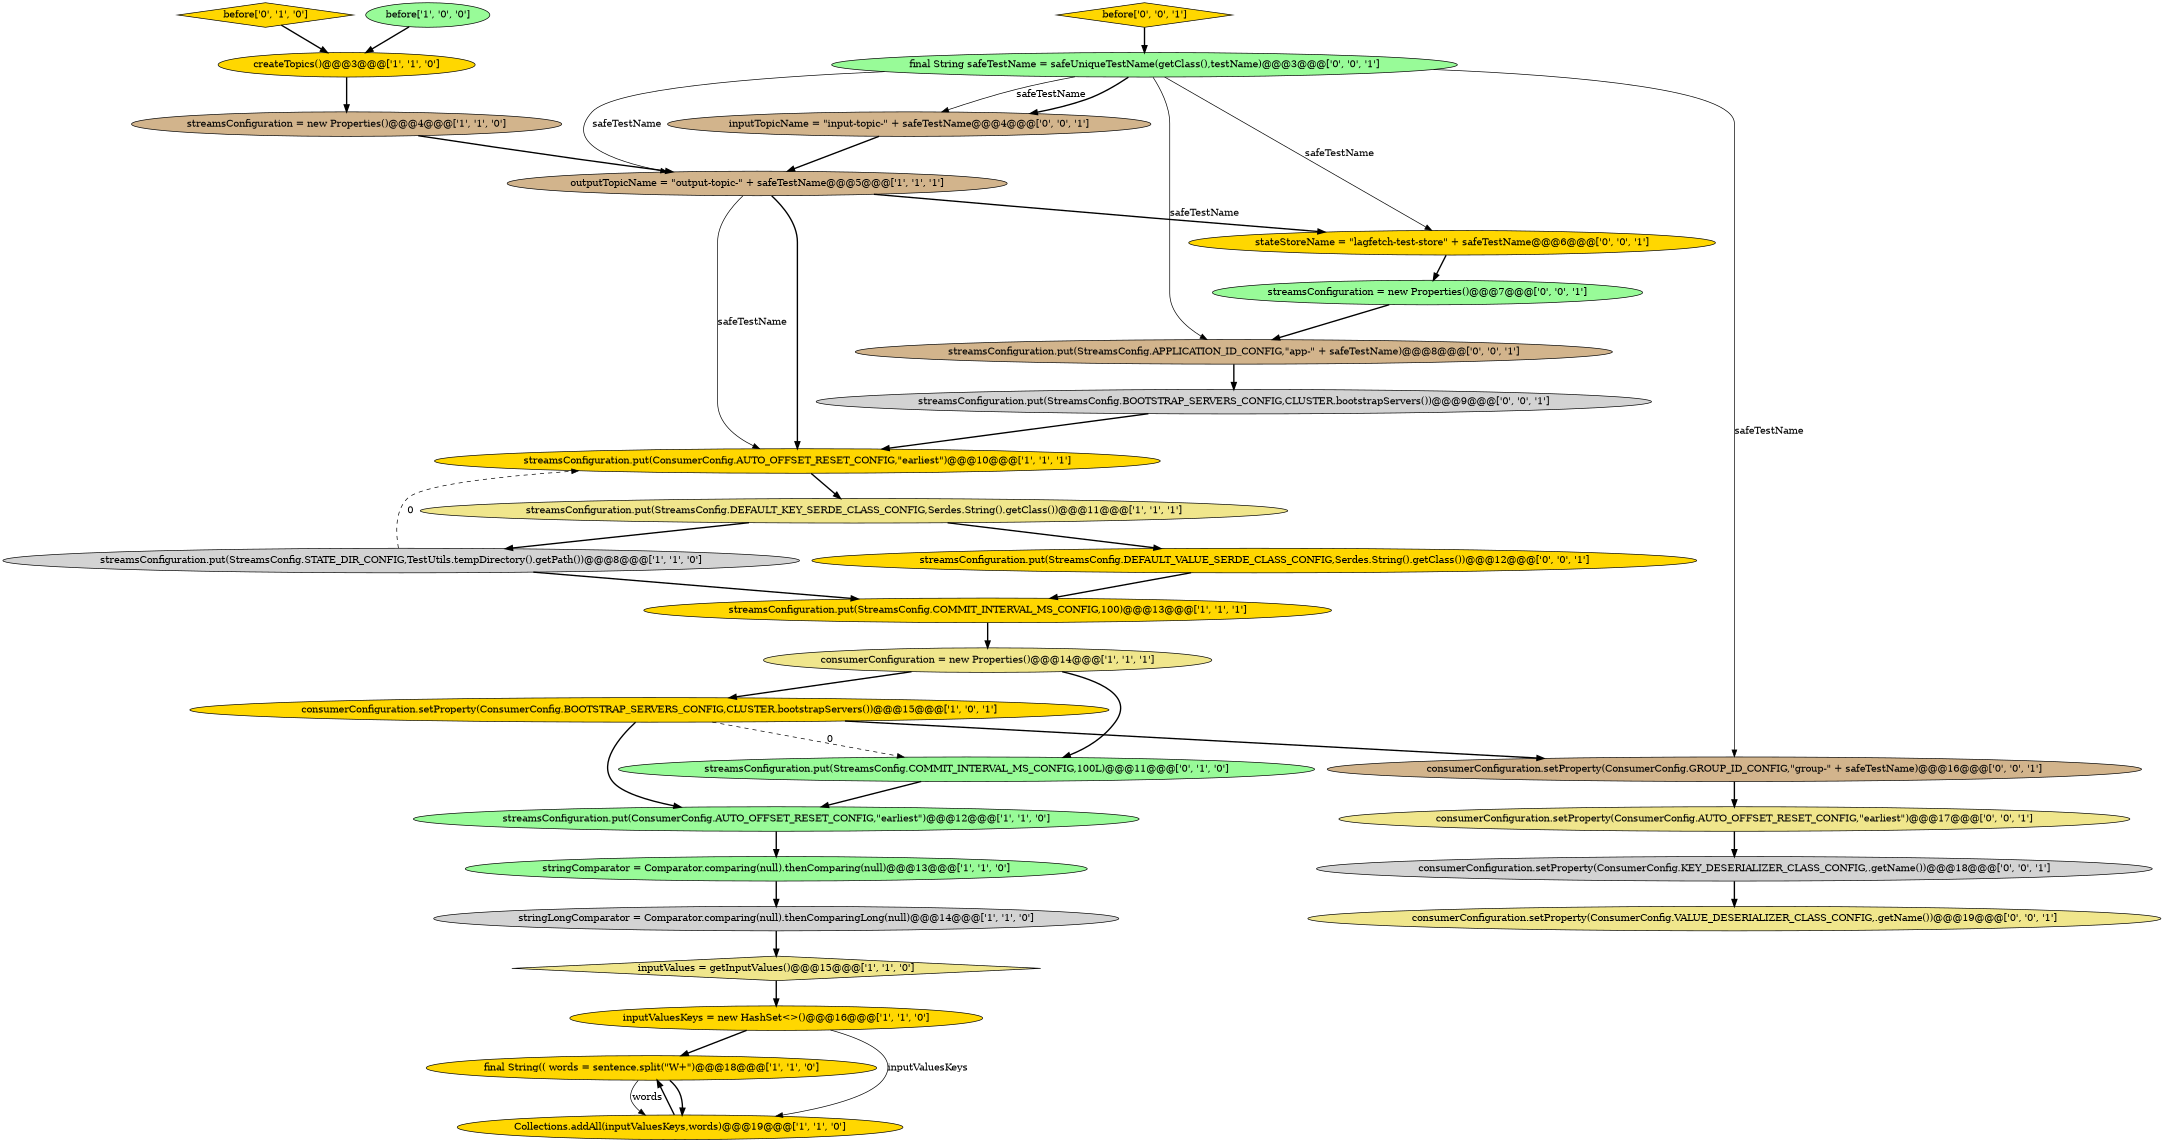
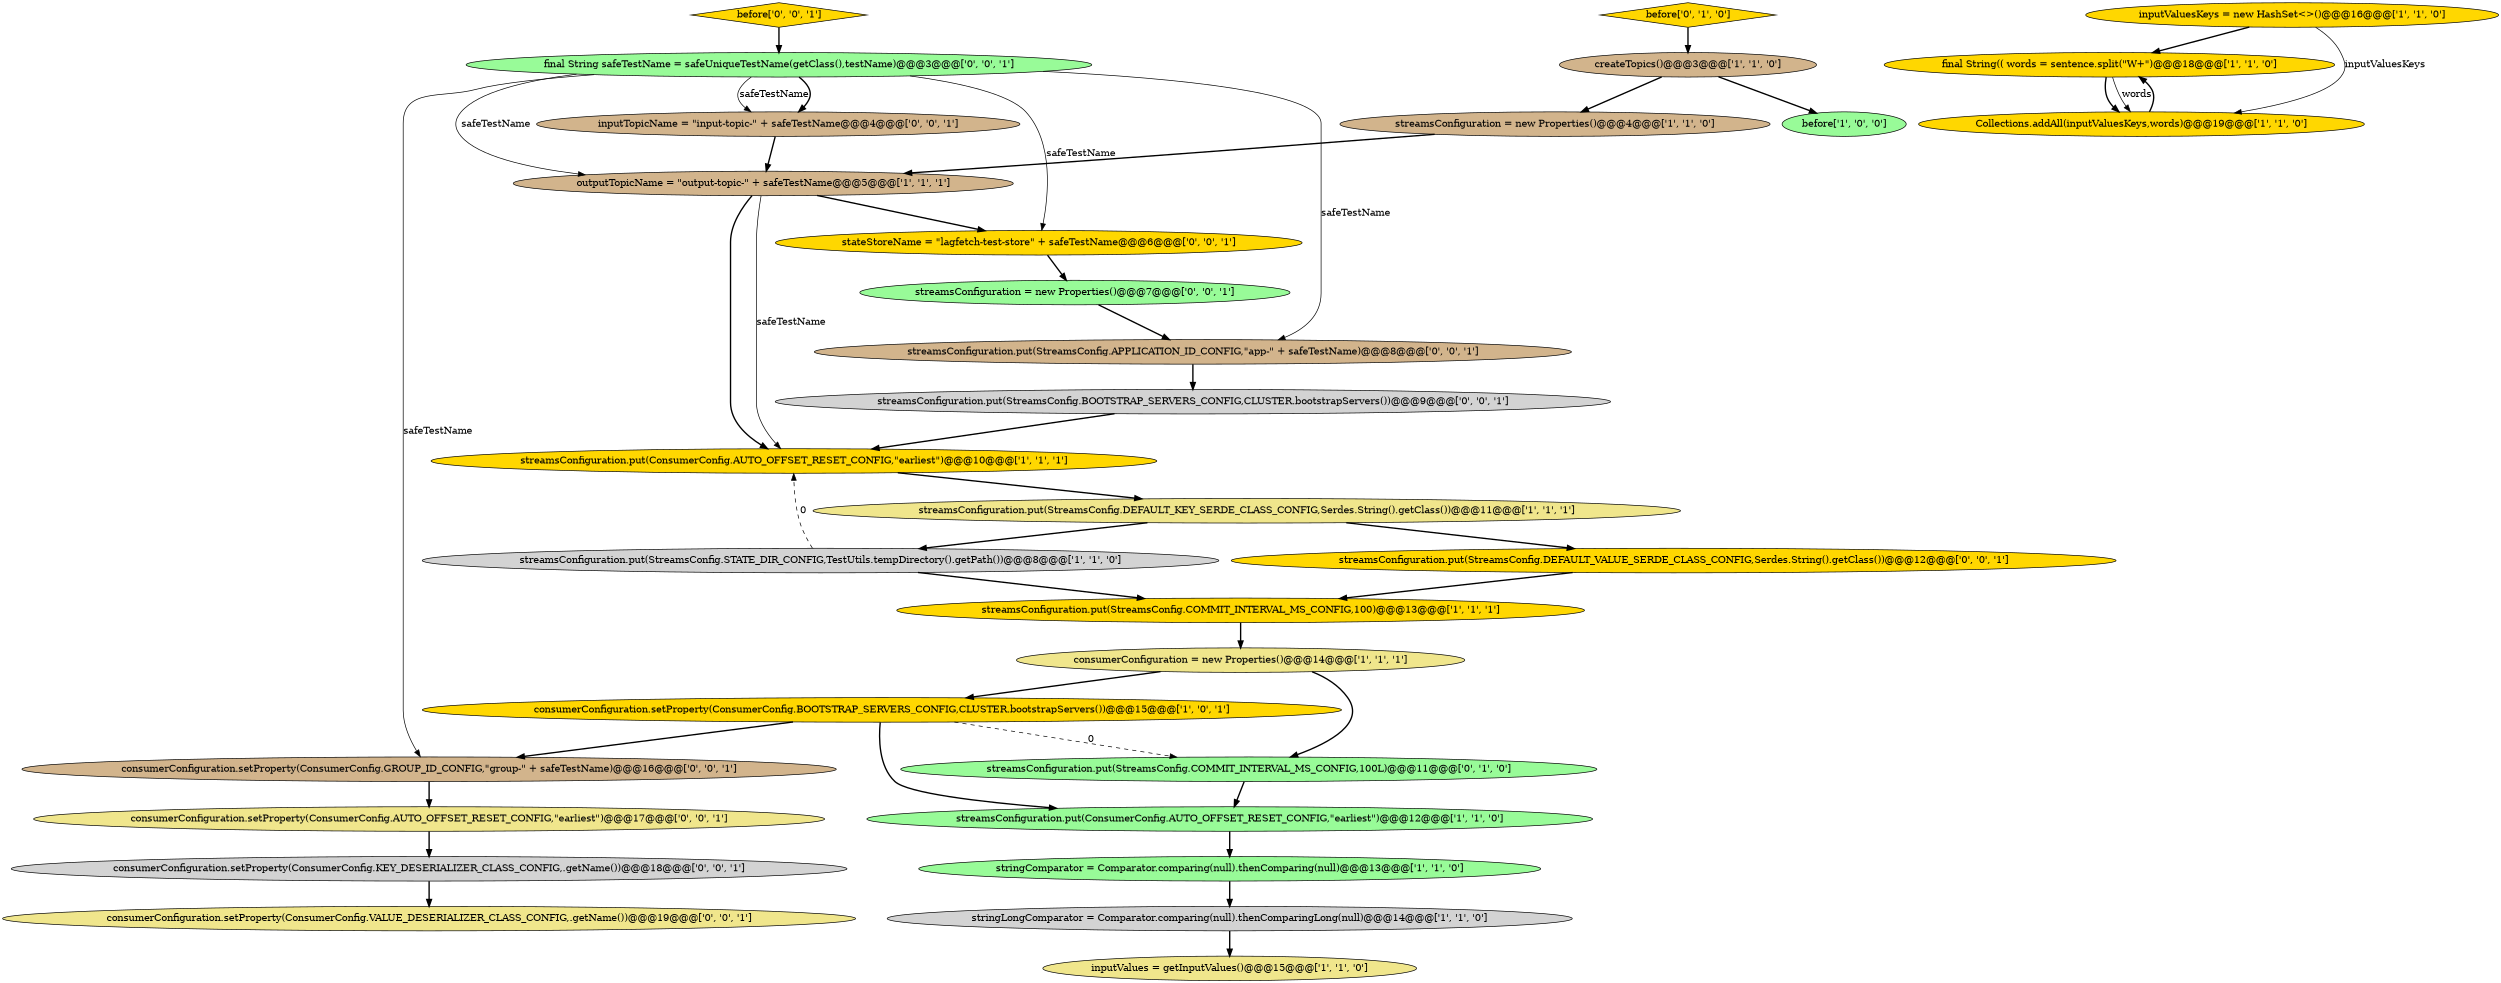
  digraph {
    node [fillcolor=gold shape=ellipse style=filled]
    edge [style=bold]
    n1 [fillcolor=khaki label="consumerConfiguration = new Properties()@@@14@@@['1', '1', '1']"]
    n2 [fillcolor=palegreen label="streamsConfiguration.put(StreamsConfig.COMMIT_INTERVAL_MS_CONFIG,100L)@@@11@@@['0', '1', '0']"]
    n3 [label="consumerConfiguration.setProperty(ConsumerConfig.BOOTSTRAP_SERVERS_CONFIG,CLUSTER.bootstrapServers())@@@15@@@['1', '0', '1']"]
    n4 [fillcolor=palegreen label="streamsConfiguration.put(ConsumerConfig.AUTO_OFFSET_RESET_CONFIG,\"earliest\")@@@12@@@['1', '1', '0']"]
    n5 [fillcolor=tan label="consumerConfiguration.setProperty(ConsumerConfig.GROUP_ID_CONFIG,\"group-\" + safeTestName)@@@16@@@['0', '0', '1']"]
    n6 [label="stateStoreName = \"lagfetch-test-store\" + safeTestName@@@6@@@['0', '0', '1']"]
    n7 [fillcolor=palegreen label="streamsConfiguration = new Properties()@@@7@@@['0', '0', '1']"]
    n8 [fillcolor=tan label="streamsConfiguration.put(StreamsConfig.APPLICATION_ID_CONFIG,\"app-\" + safeTestName)@@@8@@@['0', '0', '1']"]
    n9 [fillcolor=lightgrey label="streamsConfiguration.put(StreamsConfig.STATE_DIR_CONFIG,TestUtils.tempDirectory().getPath())@@@8@@@['1', '1', '0']"]
    n10 [label="streamsConfiguration.put(ConsumerConfig.AUTO_OFFSET_RESET_CONFIG,\"earliest\")@@@10@@@['1', '1', '1']"]
    n11 [label="streamsConfiguration.put(StreamsConfig.COMMIT_INTERVAL_MS_CONFIG,100)@@@13@@@['1', '1', '1']"]
    n12 [fillcolor=khaki label="streamsConfiguration.put(StreamsConfig.DEFAULT_KEY_SERDE_CLASS_CONFIG,Serdes.String().getClass())@@@11@@@['1', '1', '1']"]
    n13 [fillcolor=palegreen label="stringComparator = Comparator.comparing(null).thenComparing(null)@@@13@@@['1', '1', '0']"]
    n14 [fillcolor=lightgrey label="stringLongComparator = Comparator.comparing(null).thenComparingLong(null)@@@14@@@['1', '1', '0']"]
    n15 [fillcolor=tan label="outputTopicName = \"output-topic-\" + safeTestName@@@5@@@['1', '1', '1']"]
    n16 [fillcolor=tan label="inputTopicName = \"input-topic-\" + safeTestName@@@4@@@['0', '0', '1']"]
    n17 [fillcolor=lightgrey label="consumerConfiguration.setProperty(ConsumerConfig.KEY_DESERIALIZER_CLASS_CONFIG,.getName())@@@18@@@['0', '0', '1']"]
    n18 [fillcolor=khaki label="consumerConfiguration.setProperty(ConsumerConfig.VALUE_DESERIALIZER_CLASS_CONFIG,.getName())@@@19@@@['0', '0', '1']"]
-   n19 [fillcolor=khaki label="inputValues = getInputValues()@@@15@@@['1', '1', '0']" shape=diamond]
+   n19 [fillcolor=khaki label="inputValues = getInputValues()@@@15@@@['1', '1', '0']"]
    n20 [label="inputValuesKeys = new HashSet<>()@@@16@@@['1', '1', '0']"]
    n21 [label="final String(( words = sentence.split(\"\W+\")@@@18@@@['1', '1', '0']"]
    n22 [label="Collections.addAll(inputValuesKeys,words)@@@19@@@['1', '1', '0']"]
    n23 [label="streamsConfiguration.put(StreamsConfig.DEFAULT_VALUE_SERDE_CLASS_CONFIG,Serdes.String().getClass())@@@12@@@['0', '0', '1']"]
    n24 [fillcolor=palegreen label="before['1', '0', '0']"]
-   n25 [label="createTopics()@@@3@@@['1', '1', '0']"]
+   n25 [fillcolor=tan label="createTopics()@@@3@@@['1', '1', '0']"]
    n26 [fillcolor=tan label="streamsConfiguration = new Properties()@@@4@@@['1', '1', '0']"]
    n27 [label="before['0', '0', '1']" shape=diamond]
    n28 [fillcolor=palegreen label="final String safeTestName = safeUniqueTestName(getClass(),testName)@@@3@@@['0', '0', '1']"]
    n29 [fillcolor=khaki label="consumerConfiguration.setProperty(ConsumerConfig.AUTO_OFFSET_RESET_CONFIG,\"earliest\")@@@17@@@['0', '0', '1']"]
    n30 [fillcolor=lightgrey label="streamsConfiguration.put(StreamsConfig.BOOTSTRAP_SERVERS_CONFIG,CLUSTER.bootstrapServers())@@@9@@@['0', '0', '1']"]
    n31 [label="before['0', '1', '0']" shape=diamond]
    n1 -> n2
    n1 -> n3
    n2 -> n4
    n3 -> n2 [label=0 style=dashed]
    n3 -> n4
    n3 -> n5
    n4 -> n13
    n5 -> n29
    n6 -> n7
    n7 -> n8
    n8 -> n30
    n9 -> n10 [label=0 style=dashed]
    n9 -> n11
    n10 -> n12
    n11 -> n1
    n12 -> n9
    n12 -> n23
    n13 -> n14
    n14 -> n19
    n15 -> n6
    n15 -> n10 [label=safeTestName style=solid]
    n15 -> n10
    n16 -> n15
    n17 -> n18
-   n19 -> n20
    n20 -> n21
    n20 -> n22 [label=inputValuesKeys style=solid]
    n21 -> n22
    n21 -> n22 [label=words style=solid]
    n22 -> n21
    n23 -> n11
-   n24 -> n25
+   n25 -> n24
    n25 -> n26
    n26 -> n15
    n27 -> n28
    n28 -> n5 [label=safeTestName style=solid]
    n28 -> n6 [label=safeTestName style=solid]
    n28 -> n8 [label=safeTestName style=solid]
    n28 -> n15 [label=safeTestName style=solid]
    n28 -> n16 [label=safeTestName style=solid]
    n28 -> n16
    n29 -> n17
    n30 -> n10
    n31 -> n25
  }
